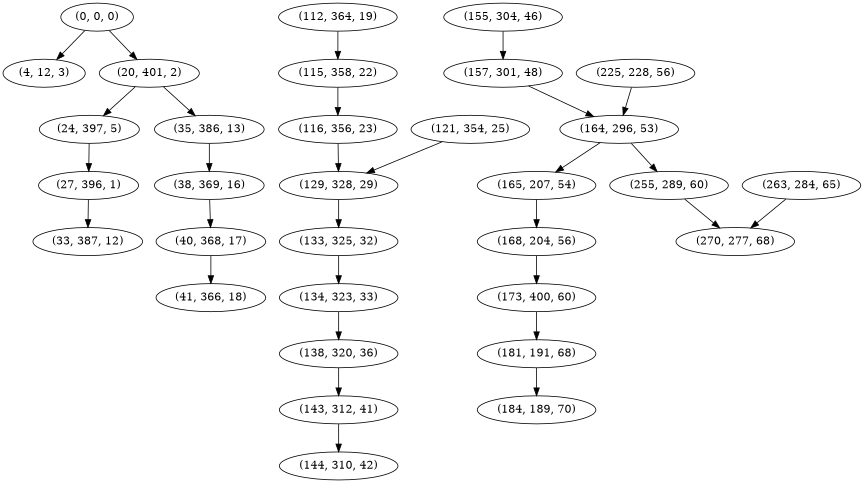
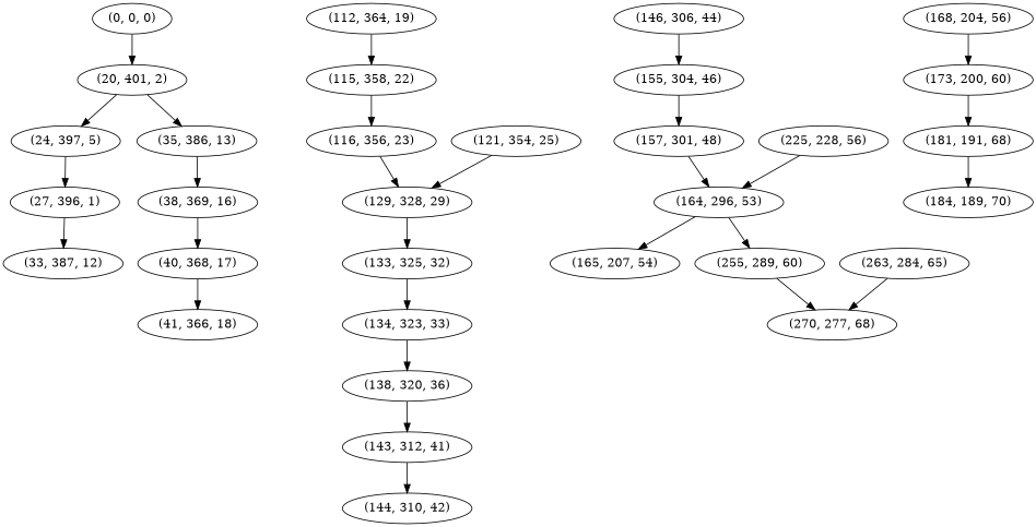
  digraph {
    "(0, 0, 0)"
-   "(4, 12, 3)"
    "(20, 401, 2)"
    "(24, 397, 5)"
    "(35, 386, 13)"
    n6 [label="(27, 396, 1)"]
    "(33, 387, 12)"
    "(38, 369, 16)"
    "(40, 368, 17)"
    "(41, 366, 18)"
    "(112, 364, 19)"
    "(115, 358, 22)"
    "(116, 356, 23)"
    "(129, 328, 29)"
    "(121, 354, 25)"
    "(133, 325, 32)"
    "(134, 323, 33)"
    "(138, 320, 36)"
    "(143, 312, 41)"
    "(144, 310, 42)"
+   "(146, 306, 44)"
    "(155, 304, 46)"
    "(157, 301, 48)"
    "(164, 296, 53)"
    "(165, 207, 54)"
    "(255, 289, 60)"
    "(168, 204, 56)"
    "(225, 228, 56)"
    "(270, 277, 68)"
-   "(173, 200, 60)" [label="(173, 400, 60)"]
+   "(173, 200, 60)"
    "(181, 191, 68)"
    "(184, 189, 70)"
    "(263, 284, 65)"
-   "(0, 0, 0)" -> "(4, 12, 3)"
    "(0, 0, 0)" -> "(20, 401, 2)"
    "(20, 401, 2)" -> "(24, 397, 5)"
    "(20, 401, 2)" -> "(35, 386, 13)"
    "(24, 397, 5)" -> n6
    "(35, 386, 13)" -> "(38, 369, 16)"
    n6 -> "(33, 387, 12)"
    "(38, 369, 16)" -> "(40, 368, 17)"
    "(40, 368, 17)" -> "(41, 366, 18)"
    "(112, 364, 19)" -> "(115, 358, 22)"
    "(115, 358, 22)" -> "(116, 356, 23)"
    "(116, 356, 23)" -> "(129, 328, 29)"
    "(129, 328, 29)" -> "(133, 325, 32)"
    "(121, 354, 25)" -> "(129, 328, 29)"
    "(133, 325, 32)" -> "(134, 323, 33)"
    "(134, 323, 33)" -> "(138, 320, 36)"
    "(138, 320, 36)" -> "(143, 312, 41)"
    "(143, 312, 41)" -> "(144, 310, 42)"
+   "(146, 306, 44)" -> "(155, 304, 46)"
    "(155, 304, 46)" -> "(157, 301, 48)"
    "(157, 301, 48)" -> "(164, 296, 53)"
    "(164, 296, 53)" -> "(165, 207, 54)"
    "(164, 296, 53)" -> "(255, 289, 60)"
-   "(165, 207, 54)" -> "(168, 204, 56)"
    "(255, 289, 60)" -> "(270, 277, 68)"
    "(168, 204, 56)" -> "(173, 200, 60)"
    "(225, 228, 56)" -> "(164, 296, 53)"
    "(173, 200, 60)" -> "(181, 191, 68)"
    "(181, 191, 68)" -> "(184, 189, 70)"
    "(263, 284, 65)" -> "(270, 277, 68)"
  }
